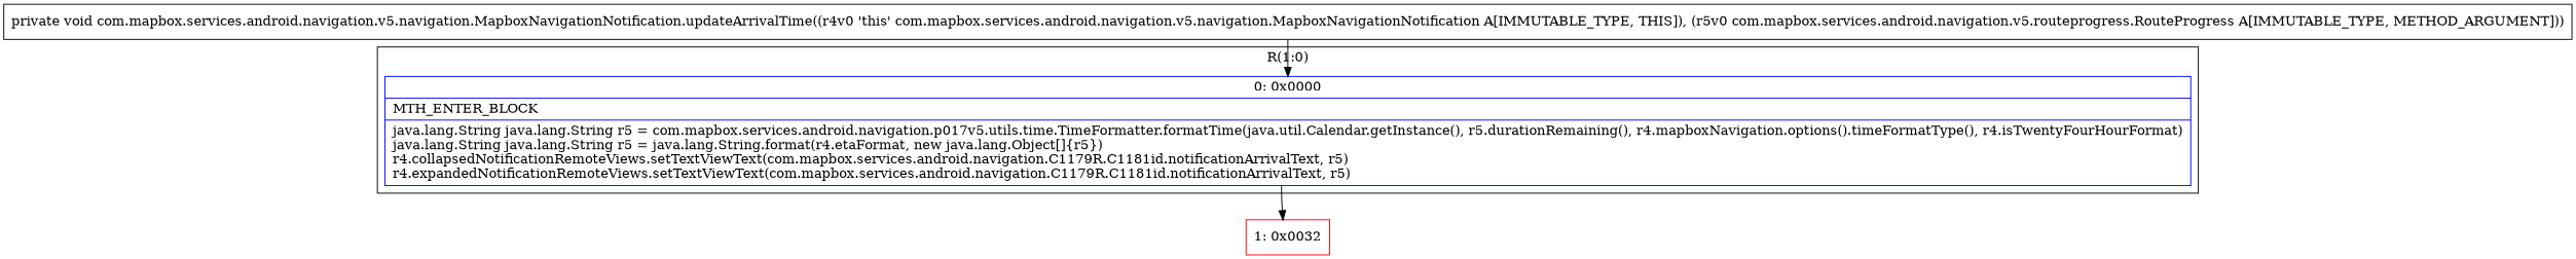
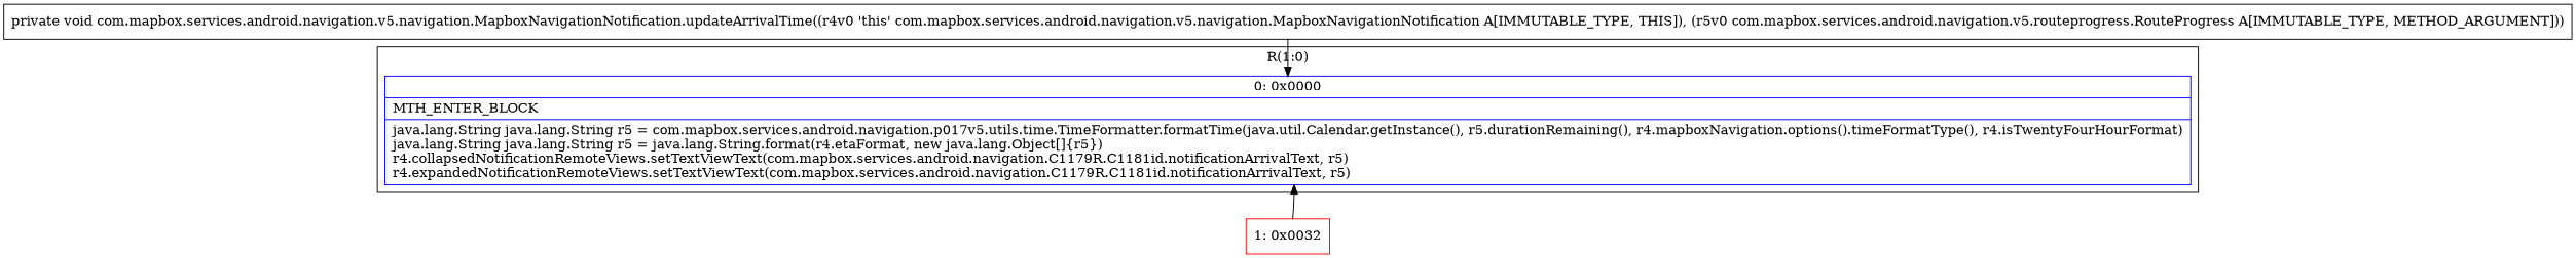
  digraph {
    node [shape=record]
    n1 [color=blue label="{0\:\ 0x0000|MTH_ENTER_BLOCK\l|java.lang.String java.lang.String r5 = com.mapbox.services.android.navigation.p017v5.utils.time.TimeFormatter.formatTime(java.util.Calendar.getInstance(), r5.durationRemaining(), r4.mapboxNavigation.options().timeFormatType(), r4.isTwentyFourHourFormat)\ljava.lang.String java.lang.String r5 = java.lang.String.format(r4.etaFormat, new java.lang.Object[]\{r5\})\lr4.collapsedNotificationRemoteViews.setTextViewText(com.mapbox.services.android.navigation.C1179R.C1181id.notificationArrivalText, r5)\lr4.expandedNotificationRemoteViews.setTextViewText(com.mapbox.services.android.navigation.C1179R.C1181id.notificationArrivalText, r5)\l}"]
    n2 [color=red label="{1\:\ 0x0032}"]
    n3 [label="{private void com.mapbox.services.android.navigation.v5.navigation.MapboxNavigationNotification.updateArrivalTime((r4v0 'this' com.mapbox.services.android.navigation.v5.navigation.MapboxNavigationNotification A[IMMUTABLE_TYPE, THIS]), (r5v0 com.mapbox.services.android.navigation.v5.routeprogress.RouteProgress A[IMMUTABLE_TYPE, METHOD_ARGUMENT])) }"]
    subgraph cluster_1 {
      label="R(1:0)"
      n1
    }
-   n1 -> n2
+   n2 -> n1
    n3 -> n1
  }
